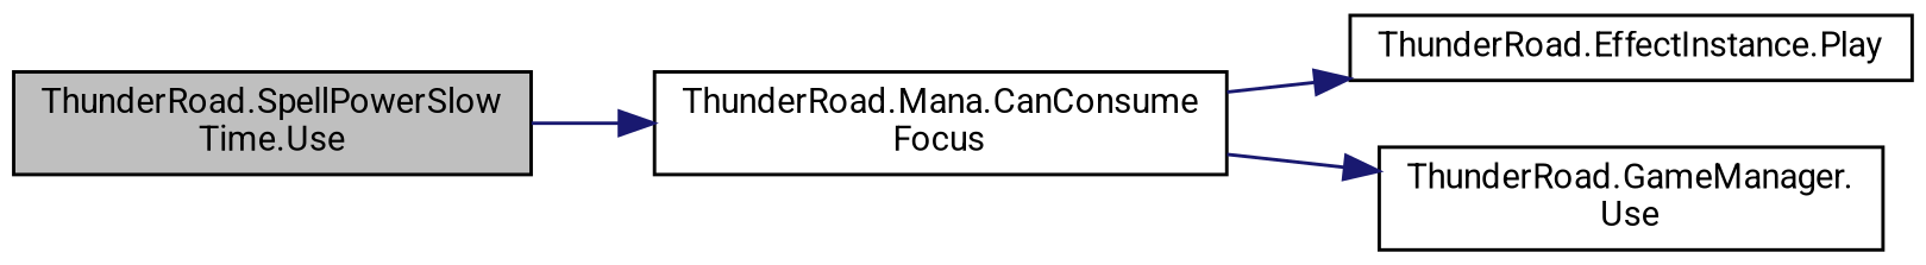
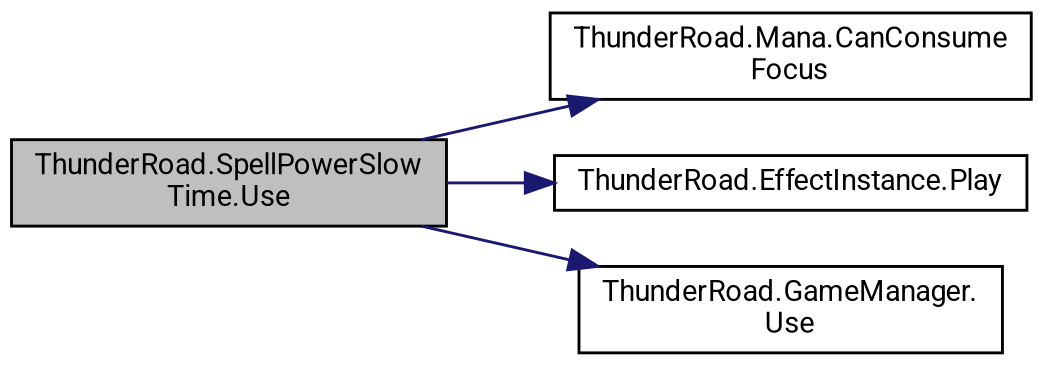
  digraph {
    fontname=Roboto
    rankdir=LR
    node [color=black fillcolor=white fontname=Roboto fontsize=10 shape=record style=filled]
    edge [color=midnightblue fontname=Roboto fontsize=10 labelfontname=Helvetica labelfontsize=10 style=solid]
    n1 [fillcolor=grey75 fontcolor=black height=0.2 label="ThunderRoad.SpellPowerSlow\lTime.Use" width=0.4]
    n2 [height=0.2 label="ThunderRoad.Mana.CanConsume\lFocus" width=0.4]
    n3 [height=0.2 label="ThunderRoad.EffectInstance.Play" width=0.4]
    n4 [height=0.2 label="ThunderRoad.GameManager.\lUse" width=0.4]
    n1 -> n2
-   n2 -> n3
-   n2 -> n4
+   n1 -> n3
+   n1 -> n4
  }
